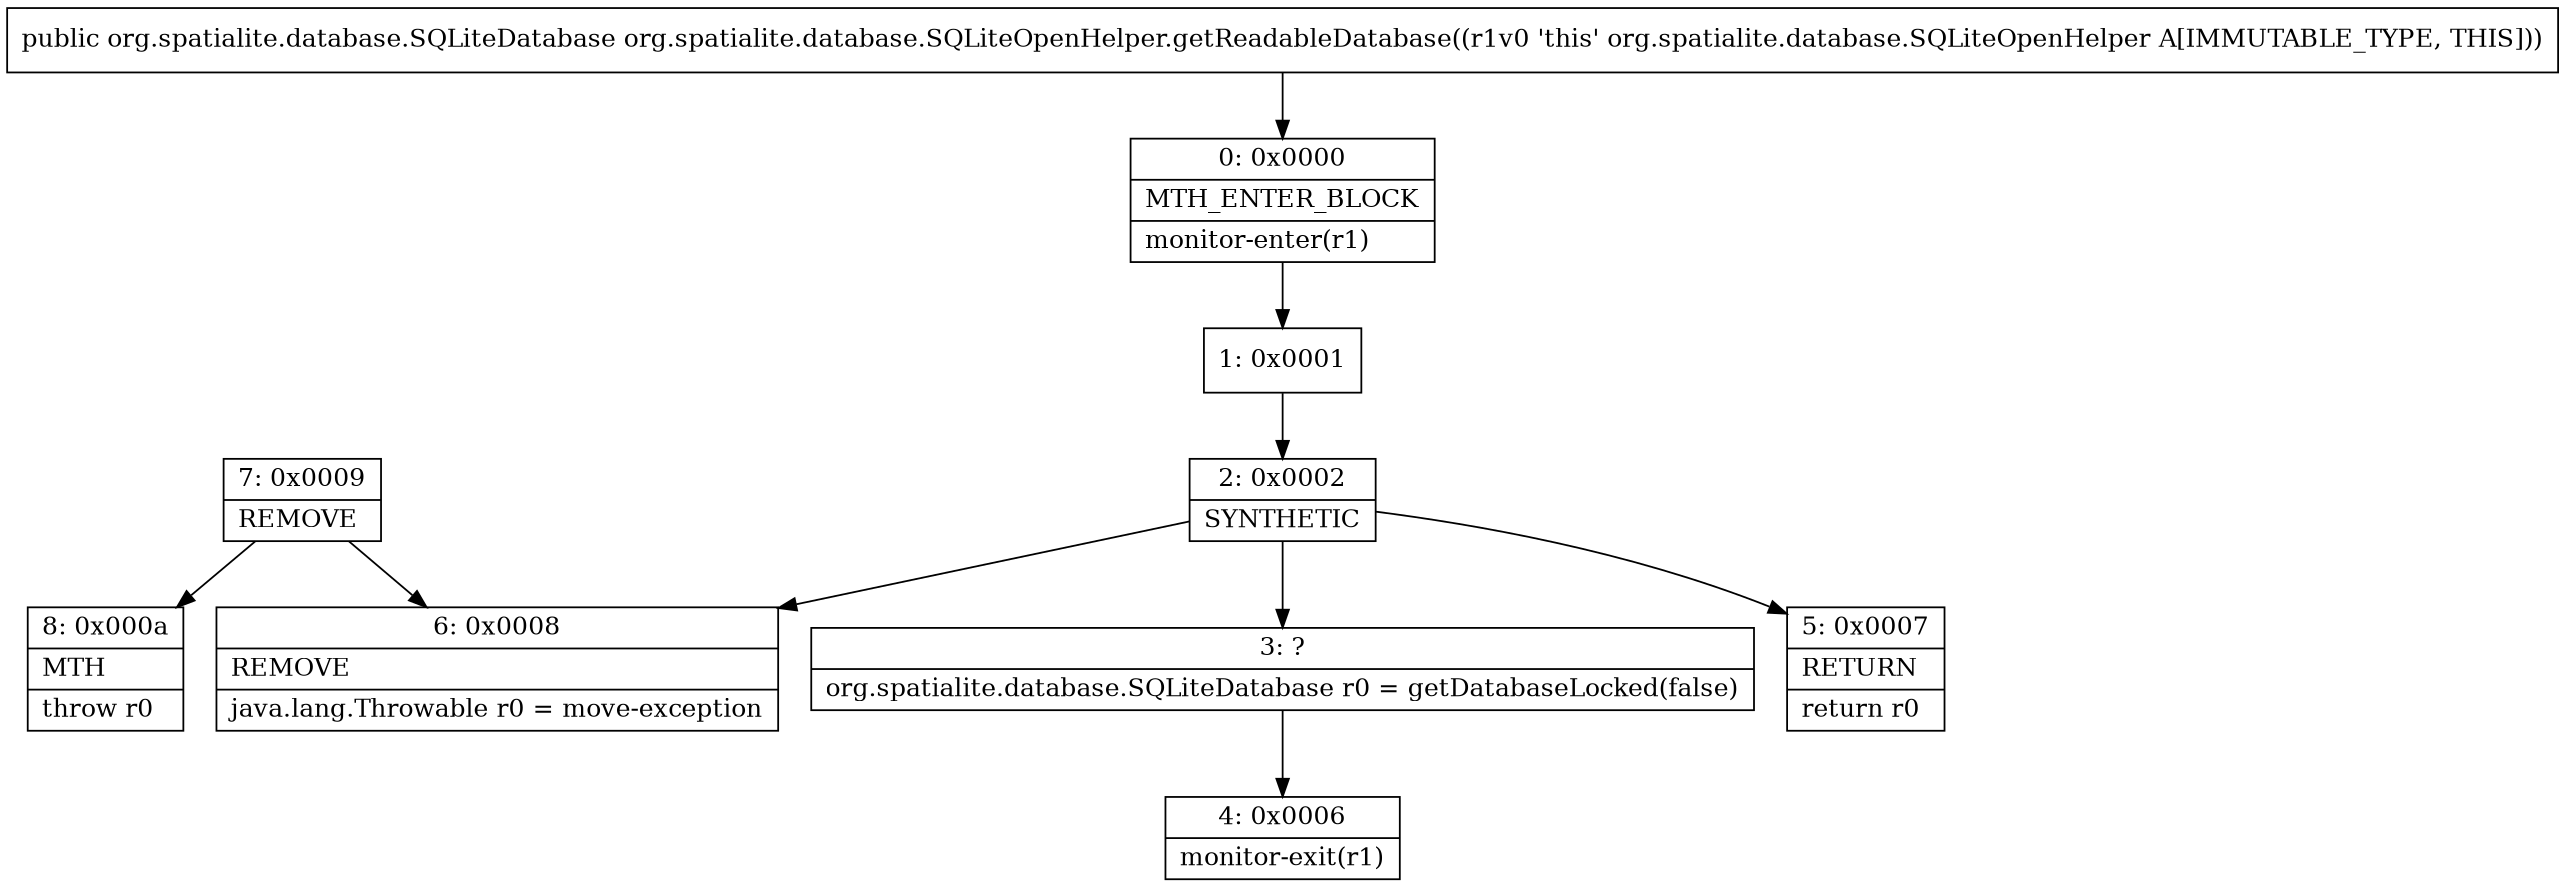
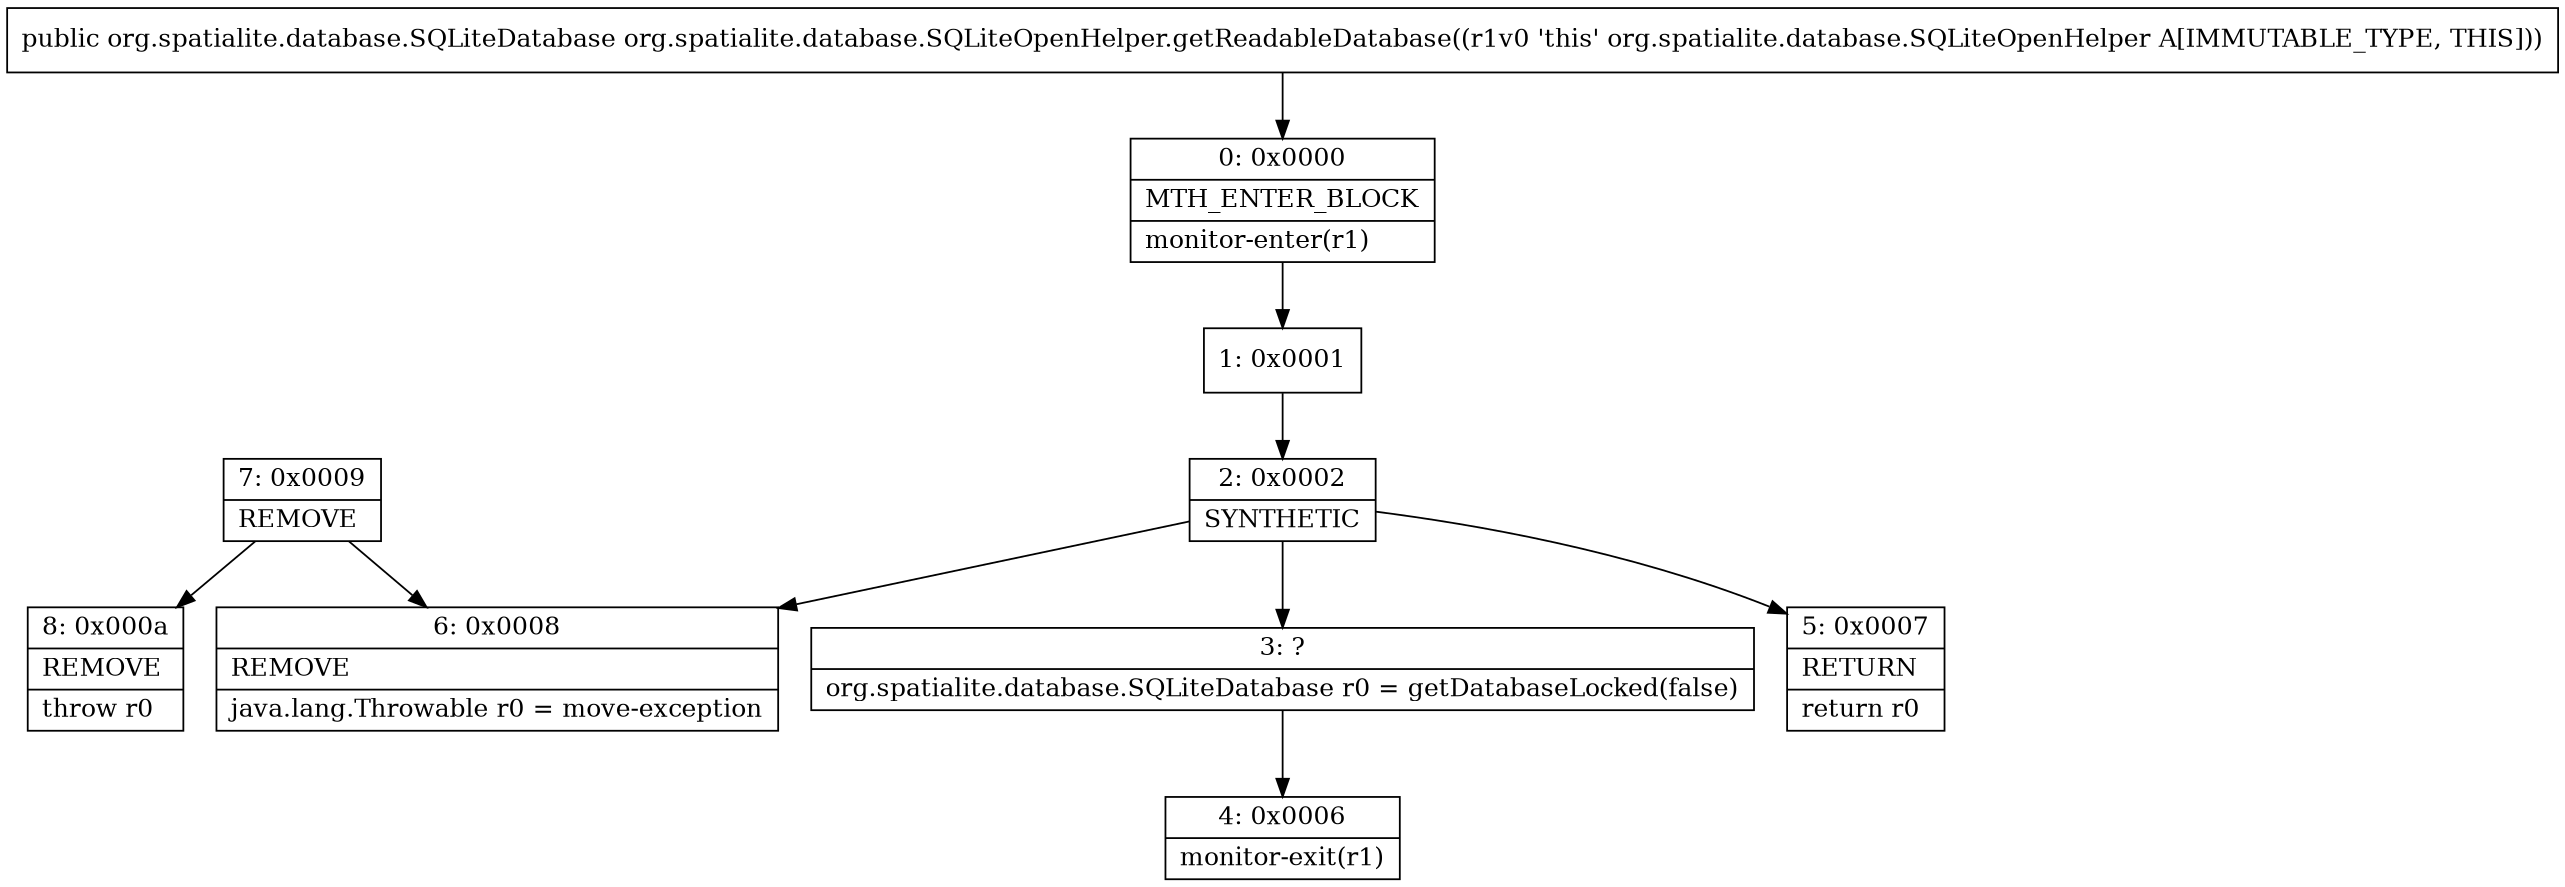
  digraph {
    node [shape=record]
    n1 [label="{0\:\ 0x0000|MTH_ENTER_BLOCK\l|monitor\-enter(r1)\l}"]
    n2 [label="{1\:\ 0x0001}"]
    n3 [label="{2\:\ 0x0002|SYNTHETIC\l}"]
    n4 [label="{3\:\ ?|org.spatialite.database.SQLiteDatabase r0 = getDatabaseLocked(false)\l}"]
    n5 [label="{6\:\ 0x0008|REMOVE\l|java.lang.Throwable r0 = move\-exception\l}"]
    n6 [label="{5\:\ 0x0007|RETURN\l|return r0\l}"]
    n7 [label="{4\:\ 0x0006|monitor\-exit(r1)\l}"]
    n8 [label="{7\:\ 0x0009|REMOVE\l}"]
-   n9 [label="{8\:\ 0x000a|MTH\l|throw r0\l}"]
+   n9 [label="{8\:\ 0x000a|REMOVE\l|throw r0\l}"]
    n10 [label="{public org.spatialite.database.SQLiteDatabase org.spatialite.database.SQLiteOpenHelper.getReadableDatabase((r1v0 'this' org.spatialite.database.SQLiteOpenHelper A[IMMUTABLE_TYPE, THIS])) }"]
    n1 -> n2
    n2 -> n3
    n3 -> n4
    n3 -> n5
    n3 -> n6
    n4 -> n7
    n8 -> n5
    n8 -> n9
    n10 -> n1
  }
